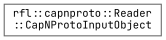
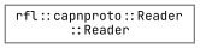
  digraph {
    rankdir=TB
    fontname="JetBrains Mono"
-   n1 [color=grey40 fillcolor=white fontname="JetBrains Mono" fontsize=10 height=0.2 label="rfl::capnproto::Reader\l::CapNProtoInputObject" shape=box style=filled width=0.4]
+   n1 [color=grey40 fillcolor=white fontname="JetBrains Mono" fontsize=10 height=0.2 label="rfl::capnproto::Reader\l::Reader" shape=box style=filled width=0.4]
  }
